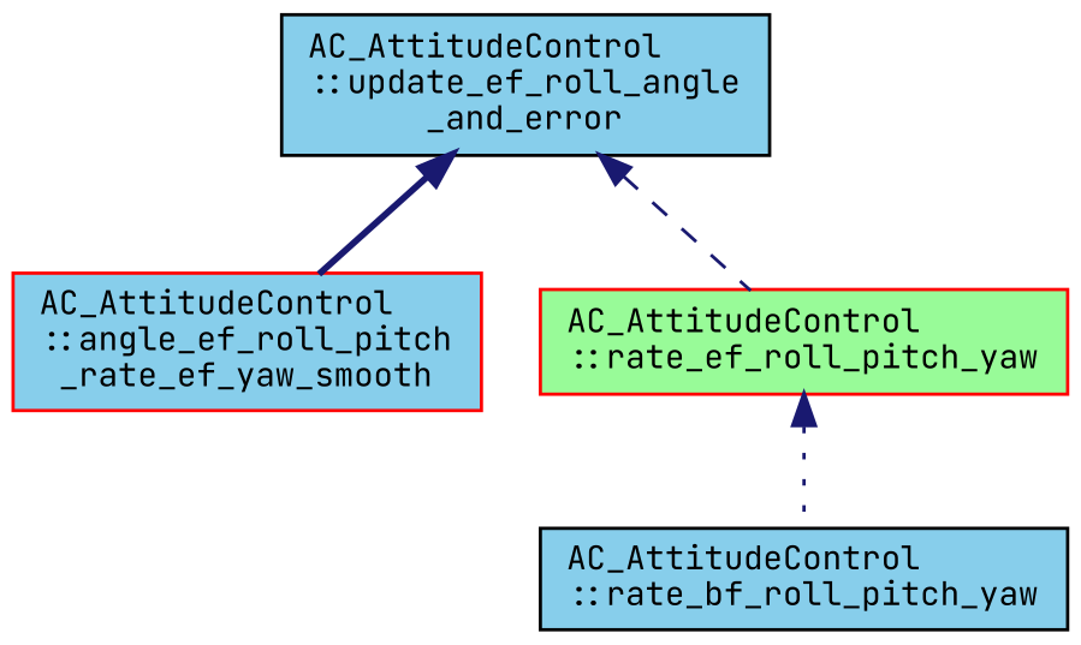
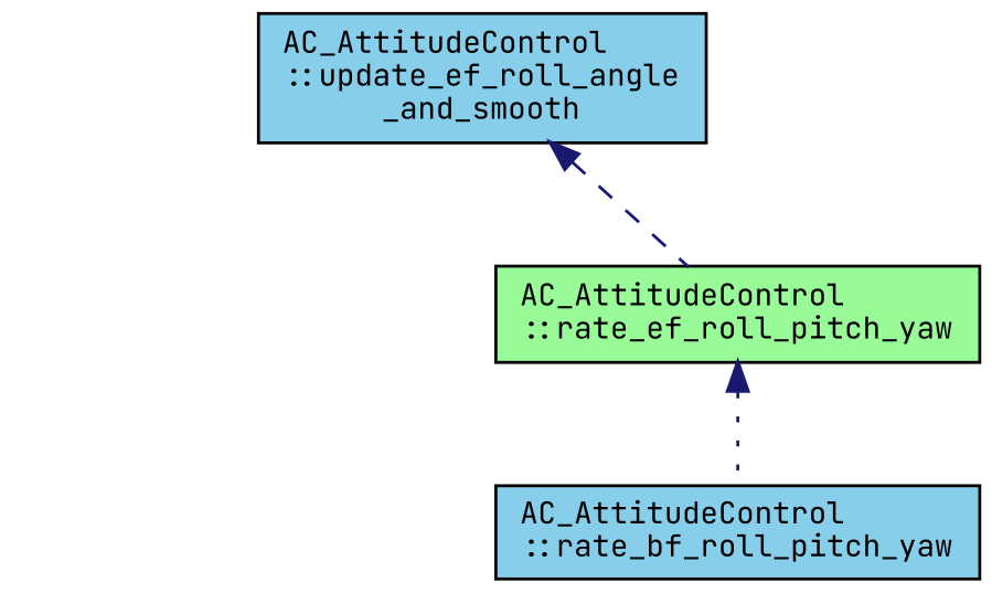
  digraph {
    fontname="JetBrains Mono"
    rankdir=TB
    node [color=black fillcolor=skyblue fontname="JetBrains Mono" fontsize=10 shape=record style=filled]
    edge [color=midnightblue dir=back fontname="JetBrains Mono" fontsize=10 labelfontname=Helvetica labelfontsize=10]
-   n1 [fontcolor=black height=0.2 label="AC_AttitudeControl\l::update_ef_roll_angle\l_and_error" width=0.4]
-   n2 [color=red height=0.2 label="AC_AttitudeControl\l::angle_ef_roll_pitch\l_rate_ef_yaw_smooth" width=0.4]
-   n3 [color=red fillcolor=palegreen height=0.2 label="AC_AttitudeControl\l::rate_ef_roll_pitch_yaw" width=0.4]
+   n1 [fontcolor=black height=0.2 label="AC_AttitudeControl\l::update_ef_roll_angle\l_and_smooth" width=0.4]
+   n3 [fillcolor=palegreen height=0.2 label="AC_AttitudeControl\l::rate_ef_roll_pitch_yaw" width=0.4]
    n4 [height=0.2 label="AC_AttitudeControl\l::rate_bf_roll_pitch_yaw" width=0.4]
-   n1 -> n2 [style=bold]
    n1 -> n3 [style=dashed]
    n3 -> n4 [style=dotted]
  }
